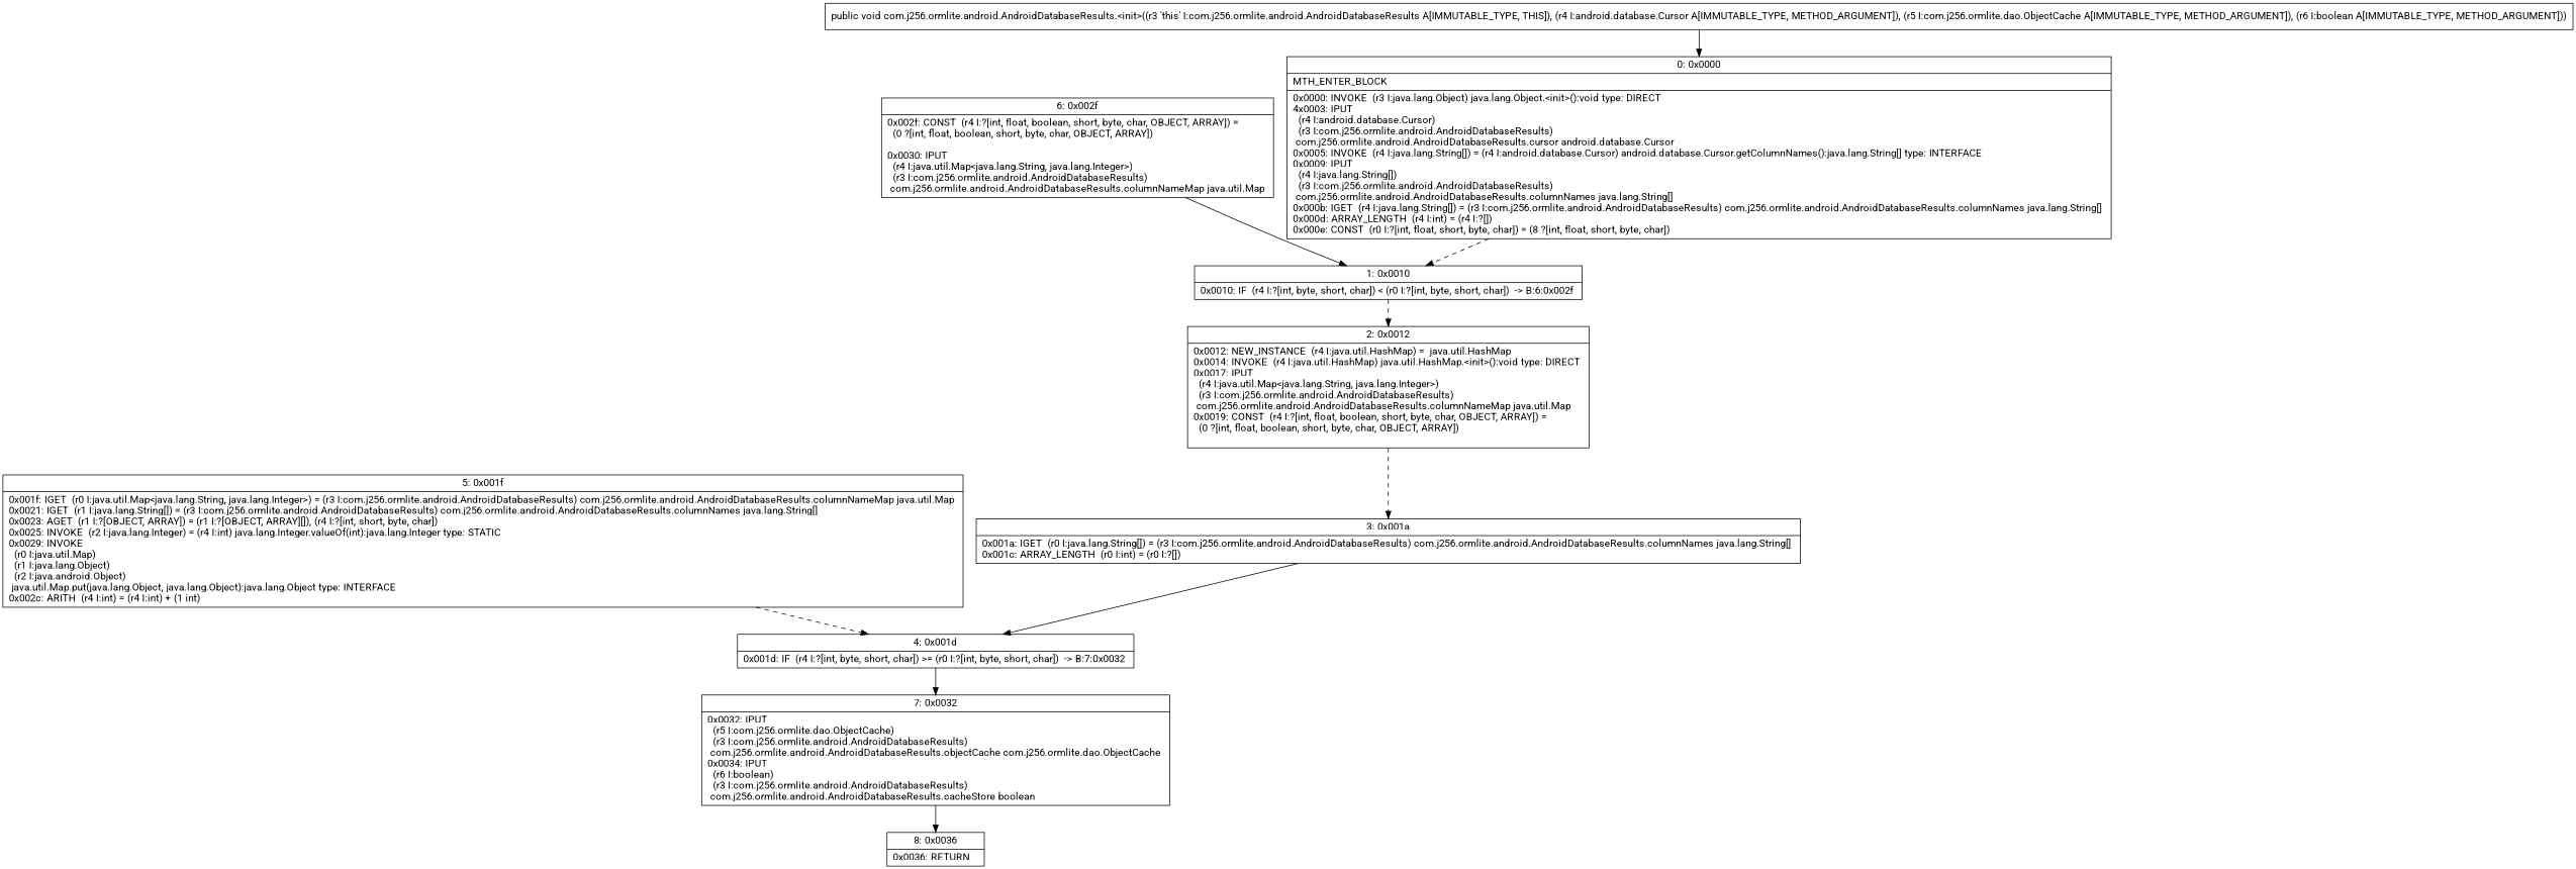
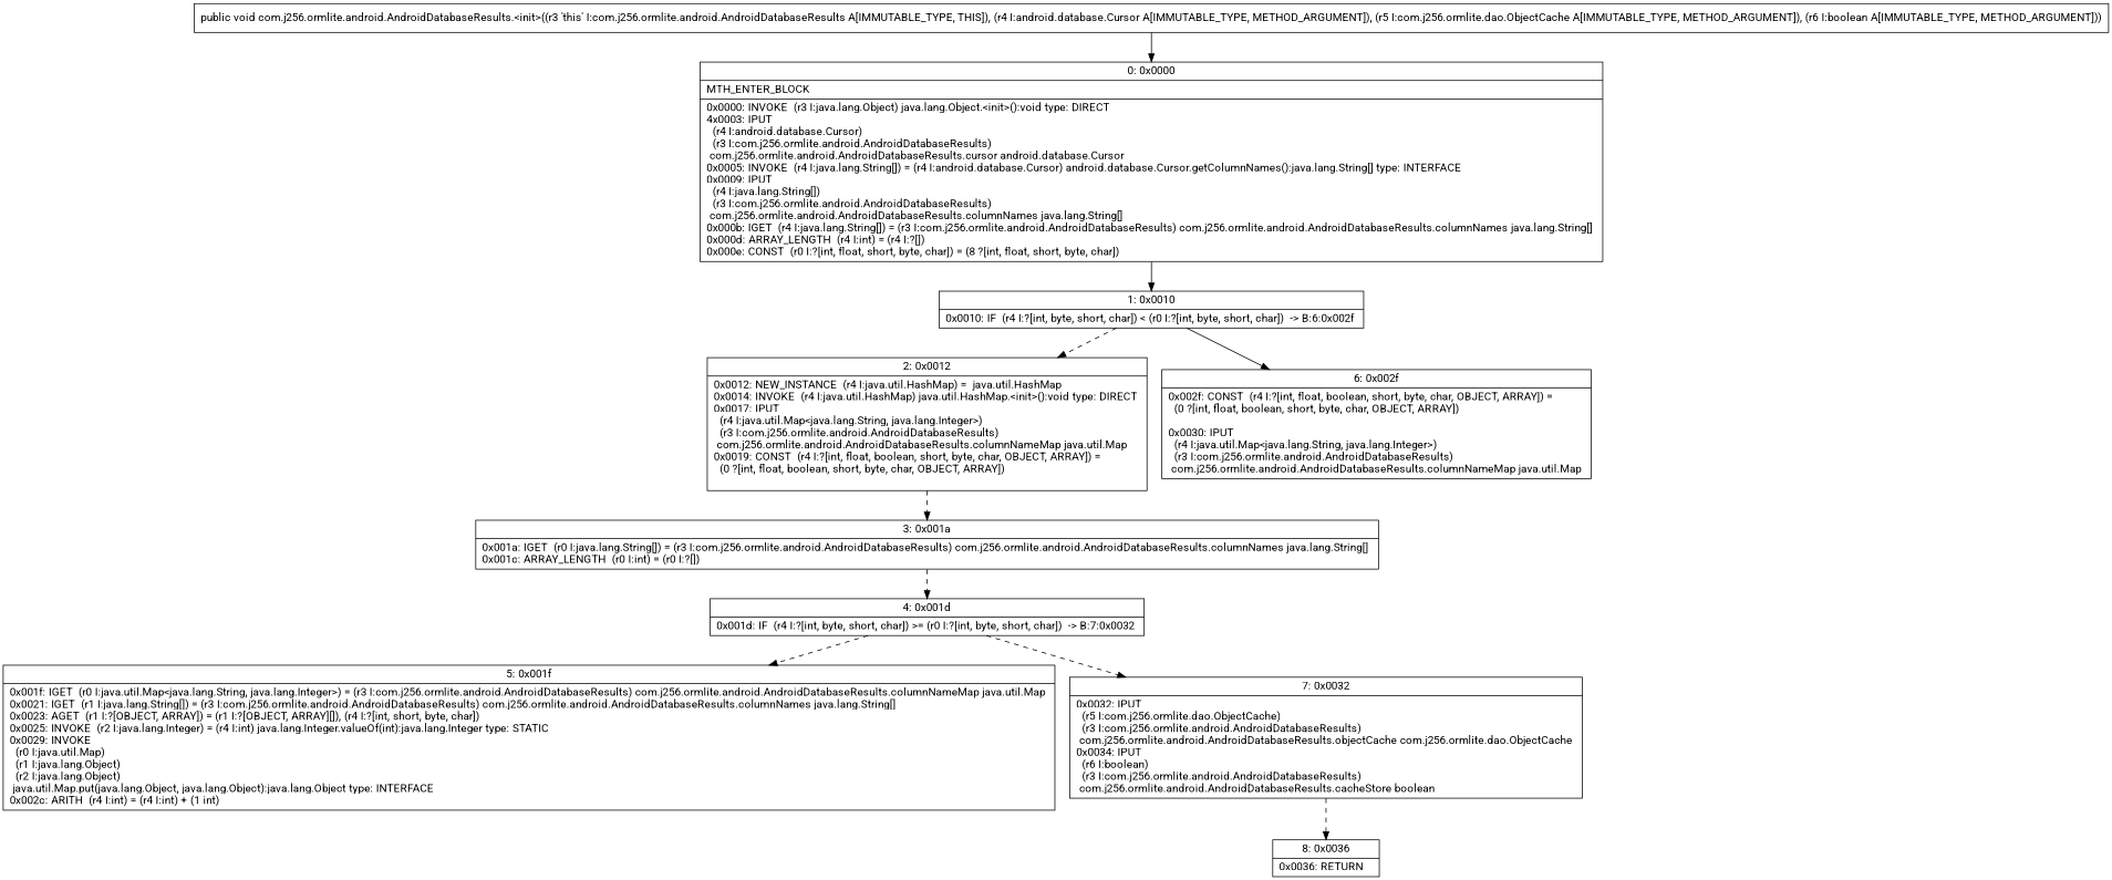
  digraph {
    fontname=Roboto
    node [fontname=Roboto shape=record]
    edge [fontname=Roboto]
    n1 [label="{0\:\ 0x0000|MTH_ENTER_BLOCK\l|0x0000: INVOKE  (r3 I:java.lang.Object) java.lang.Object.\<init\>():void type: DIRECT \l4x0003: IPUT  \l  (r4 I:android.database.Cursor)\l  (r3 I:com.j256.ormlite.android.AndroidDatabaseResults)\l com.j256.ormlite.android.AndroidDatabaseResults.cursor android.database.Cursor \l0x0005: INVOKE  (r4 I:java.lang.String[]) = (r4 I:android.database.Cursor) android.database.Cursor.getColumnNames():java.lang.String[] type: INTERFACE \l0x0009: IPUT  \l  (r4 I:java.lang.String[])\l  (r3 I:com.j256.ormlite.android.AndroidDatabaseResults)\l com.j256.ormlite.android.AndroidDatabaseResults.columnNames java.lang.String[] \l0x000b: IGET  (r4 I:java.lang.String[]) = (r3 I:com.j256.ormlite.android.AndroidDatabaseResults) com.j256.ormlite.android.AndroidDatabaseResults.columnNames java.lang.String[] \l0x000d: ARRAY_LENGTH  (r4 I:int) = (r4 I:?[]) \l0x000e: CONST  (r0 I:?[int, float, short, byte, char]) = (8 ?[int, float, short, byte, char]) \l}"]
    n2 [label="{1\:\ 0x0010|0x0010: IF  (r4 I:?[int, byte, short, char]) \< (r0 I:?[int, byte, short, char])  \-\> B:6:0x002f \l}"]
    n3 [label="{2\:\ 0x0012|0x0012: NEW_INSTANCE  (r4 I:java.util.HashMap) =  java.util.HashMap \l0x0014: INVOKE  (r4 I:java.util.HashMap) java.util.HashMap.\<init\>():void type: DIRECT \l0x0017: IPUT  \l  (r4 I:java.util.Map\<java.lang.String, java.lang.Integer\>)\l  (r3 I:com.j256.ormlite.android.AndroidDatabaseResults)\l com.j256.ormlite.android.AndroidDatabaseResults.columnNameMap java.util.Map \l0x0019: CONST  (r4 I:?[int, float, boolean, short, byte, char, OBJECT, ARRAY]) = \l  (0 ?[int, float, boolean, short, byte, char, OBJECT, ARRAY])\l \l}"]
    n4 [label="{6\:\ 0x002f|0x002f: CONST  (r4 I:?[int, float, boolean, short, byte, char, OBJECT, ARRAY]) = \l  (0 ?[int, float, boolean, short, byte, char, OBJECT, ARRAY])\l \l0x0030: IPUT  \l  (r4 I:java.util.Map\<java.lang.String, java.lang.Integer\>)\l  (r3 I:com.j256.ormlite.android.AndroidDatabaseResults)\l com.j256.ormlite.android.AndroidDatabaseResults.columnNameMap java.util.Map \l}"]
    n5 [label="{3\:\ 0x001a|0x001a: IGET  (r0 I:java.lang.String[]) = (r3 I:com.j256.ormlite.android.AndroidDatabaseResults) com.j256.ormlite.android.AndroidDatabaseResults.columnNames java.lang.String[] \l0x001c: ARRAY_LENGTH  (r0 I:int) = (r0 I:?[]) \l}"]
    n6 [label="{4\:\ 0x001d|0x001d: IF  (r4 I:?[int, byte, short, char]) \>= (r0 I:?[int, byte, short, char])  \-\> B:7:0x0032 \l}"]
-   n7 [label="{5\:\ 0x001f|0x001f: IGET  (r0 I:java.util.Map\<java.lang.String, java.lang.Integer\>) = (r3 I:com.j256.ormlite.android.AndroidDatabaseResults) com.j256.ormlite.android.AndroidDatabaseResults.columnNameMap java.util.Map \l0x0021: IGET  (r1 I:java.lang.String[]) = (r3 I:com.j256.ormlite.android.AndroidDatabaseResults) com.j256.ormlite.android.AndroidDatabaseResults.columnNames java.lang.String[] \l0x0023: AGET  (r1 I:?[OBJECT, ARRAY]) = (r1 I:?[OBJECT, ARRAY][]), (r4 I:?[int, short, byte, char]) \l0x0025: INVOKE  (r2 I:java.lang.Integer) = (r4 I:int) java.lang.Integer.valueOf(int):java.lang.Integer type: STATIC \l0x0029: INVOKE  \l  (r0 I:java.util.Map)\l  (r1 I:java.lang.Object)\l  (r2 I:java.android.Object)\l java.util.Map.put(java.lang.Object, java.lang.Object):java.lang.Object type: INTERFACE \l0x002c: ARITH  (r4 I:int) = (r4 I:int) + (1 int) \l}"]
+   n7 [label="{5\:\ 0x001f|0x001f: IGET  (r0 I:java.util.Map\<java.lang.String, java.lang.Integer\>) = (r3 I:com.j256.ormlite.android.AndroidDatabaseResults) com.j256.ormlite.android.AndroidDatabaseResults.columnNameMap java.util.Map \l0x0021: IGET  (r1 I:java.lang.String[]) = (r3 I:com.j256.ormlite.android.AndroidDatabaseResults) com.j256.ormlite.android.AndroidDatabaseResults.columnNames java.lang.String[] \l0x0023: AGET  (r1 I:?[OBJECT, ARRAY]) = (r1 I:?[OBJECT, ARRAY][]), (r4 I:?[int, short, byte, char]) \l0x0025: INVOKE  (r2 I:java.lang.Integer) = (r4 I:int) java.lang.Integer.valueOf(int):java.lang.Integer type: STATIC \l0x0029: INVOKE  \l  (r0 I:java.util.Map)\l  (r1 I:java.lang.Object)\l  (r2 I:java.lang.Object)\l java.util.Map.put(java.lang.Object, java.lang.Object):java.lang.Object type: INTERFACE \l0x002c: ARITH  (r4 I:int) = (r4 I:int) + (1 int) \l}"]
    n8 [label="{7\:\ 0x0032|0x0032: IPUT  \l  (r5 I:com.j256.ormlite.dao.ObjectCache)\l  (r3 I:com.j256.ormlite.android.AndroidDatabaseResults)\l com.j256.ormlite.android.AndroidDatabaseResults.objectCache com.j256.ormlite.dao.ObjectCache \l0x0034: IPUT  \l  (r6 I:boolean)\l  (r3 I:com.j256.ormlite.android.AndroidDatabaseResults)\l com.j256.ormlite.android.AndroidDatabaseResults.cacheStore boolean \l}"]
    n9 [label="{8\:\ 0x0036|0x0036: RETURN   \l}"]
    n10 [label="{public void com.j256.ormlite.android.AndroidDatabaseResults.\<init\>((r3 'this' I:com.j256.ormlite.android.AndroidDatabaseResults A[IMMUTABLE_TYPE, THIS]), (r4 I:android.database.Cursor A[IMMUTABLE_TYPE, METHOD_ARGUMENT]), (r5 I:com.j256.ormlite.dao.ObjectCache A[IMMUTABLE_TYPE, METHOD_ARGUMENT]), (r6 I:boolean A[IMMUTABLE_TYPE, METHOD_ARGUMENT])) }"]
-   n1 -> n2 [style=dashed]
+   n1 -> n2
    n2 -> n3 [style=dashed]
-   n4 -> n2
+   n2 -> n4
    n3 -> n5 [style=dashed]
-   n5 -> n6
-   n7 -> n6 [style=dashed]
-   n6 -> n8
-   n8 -> n9
+   n5 -> n6 [style=dashed]
+   n6 -> n7 [style=dashed]
+   n6 -> n8 [style=dashed]
+   n8 -> n9 [style=dashed]
    n10 -> n1
  }
